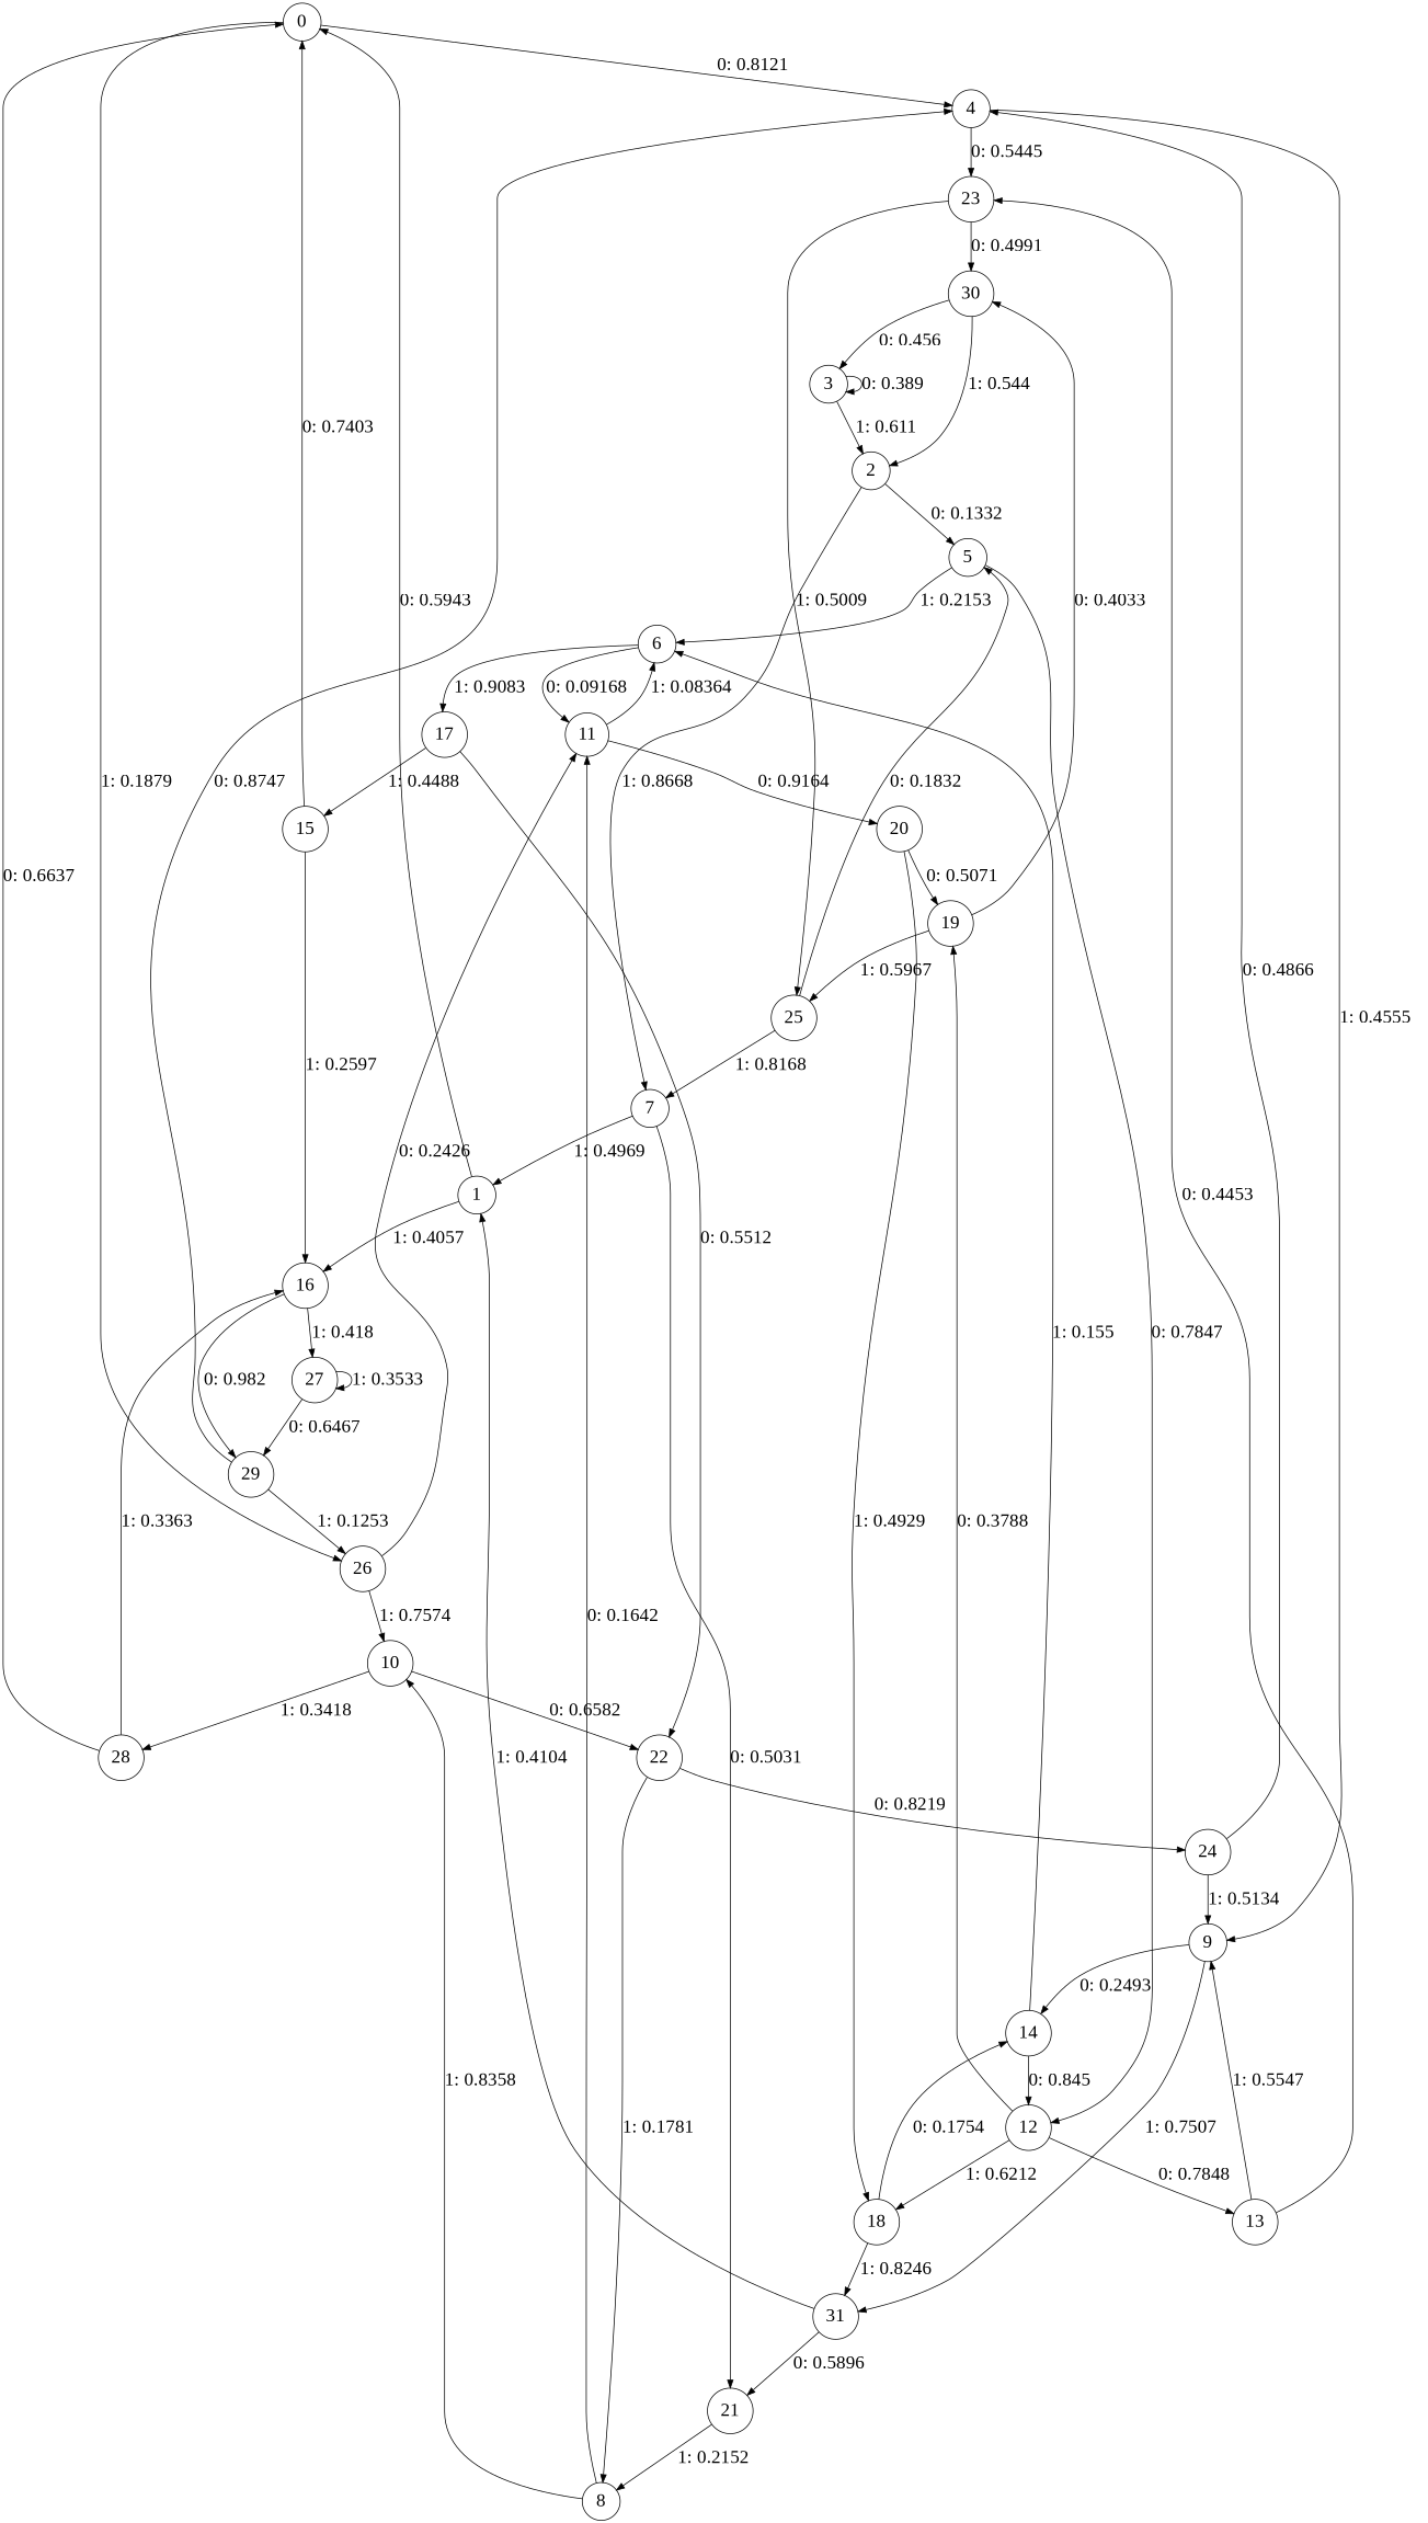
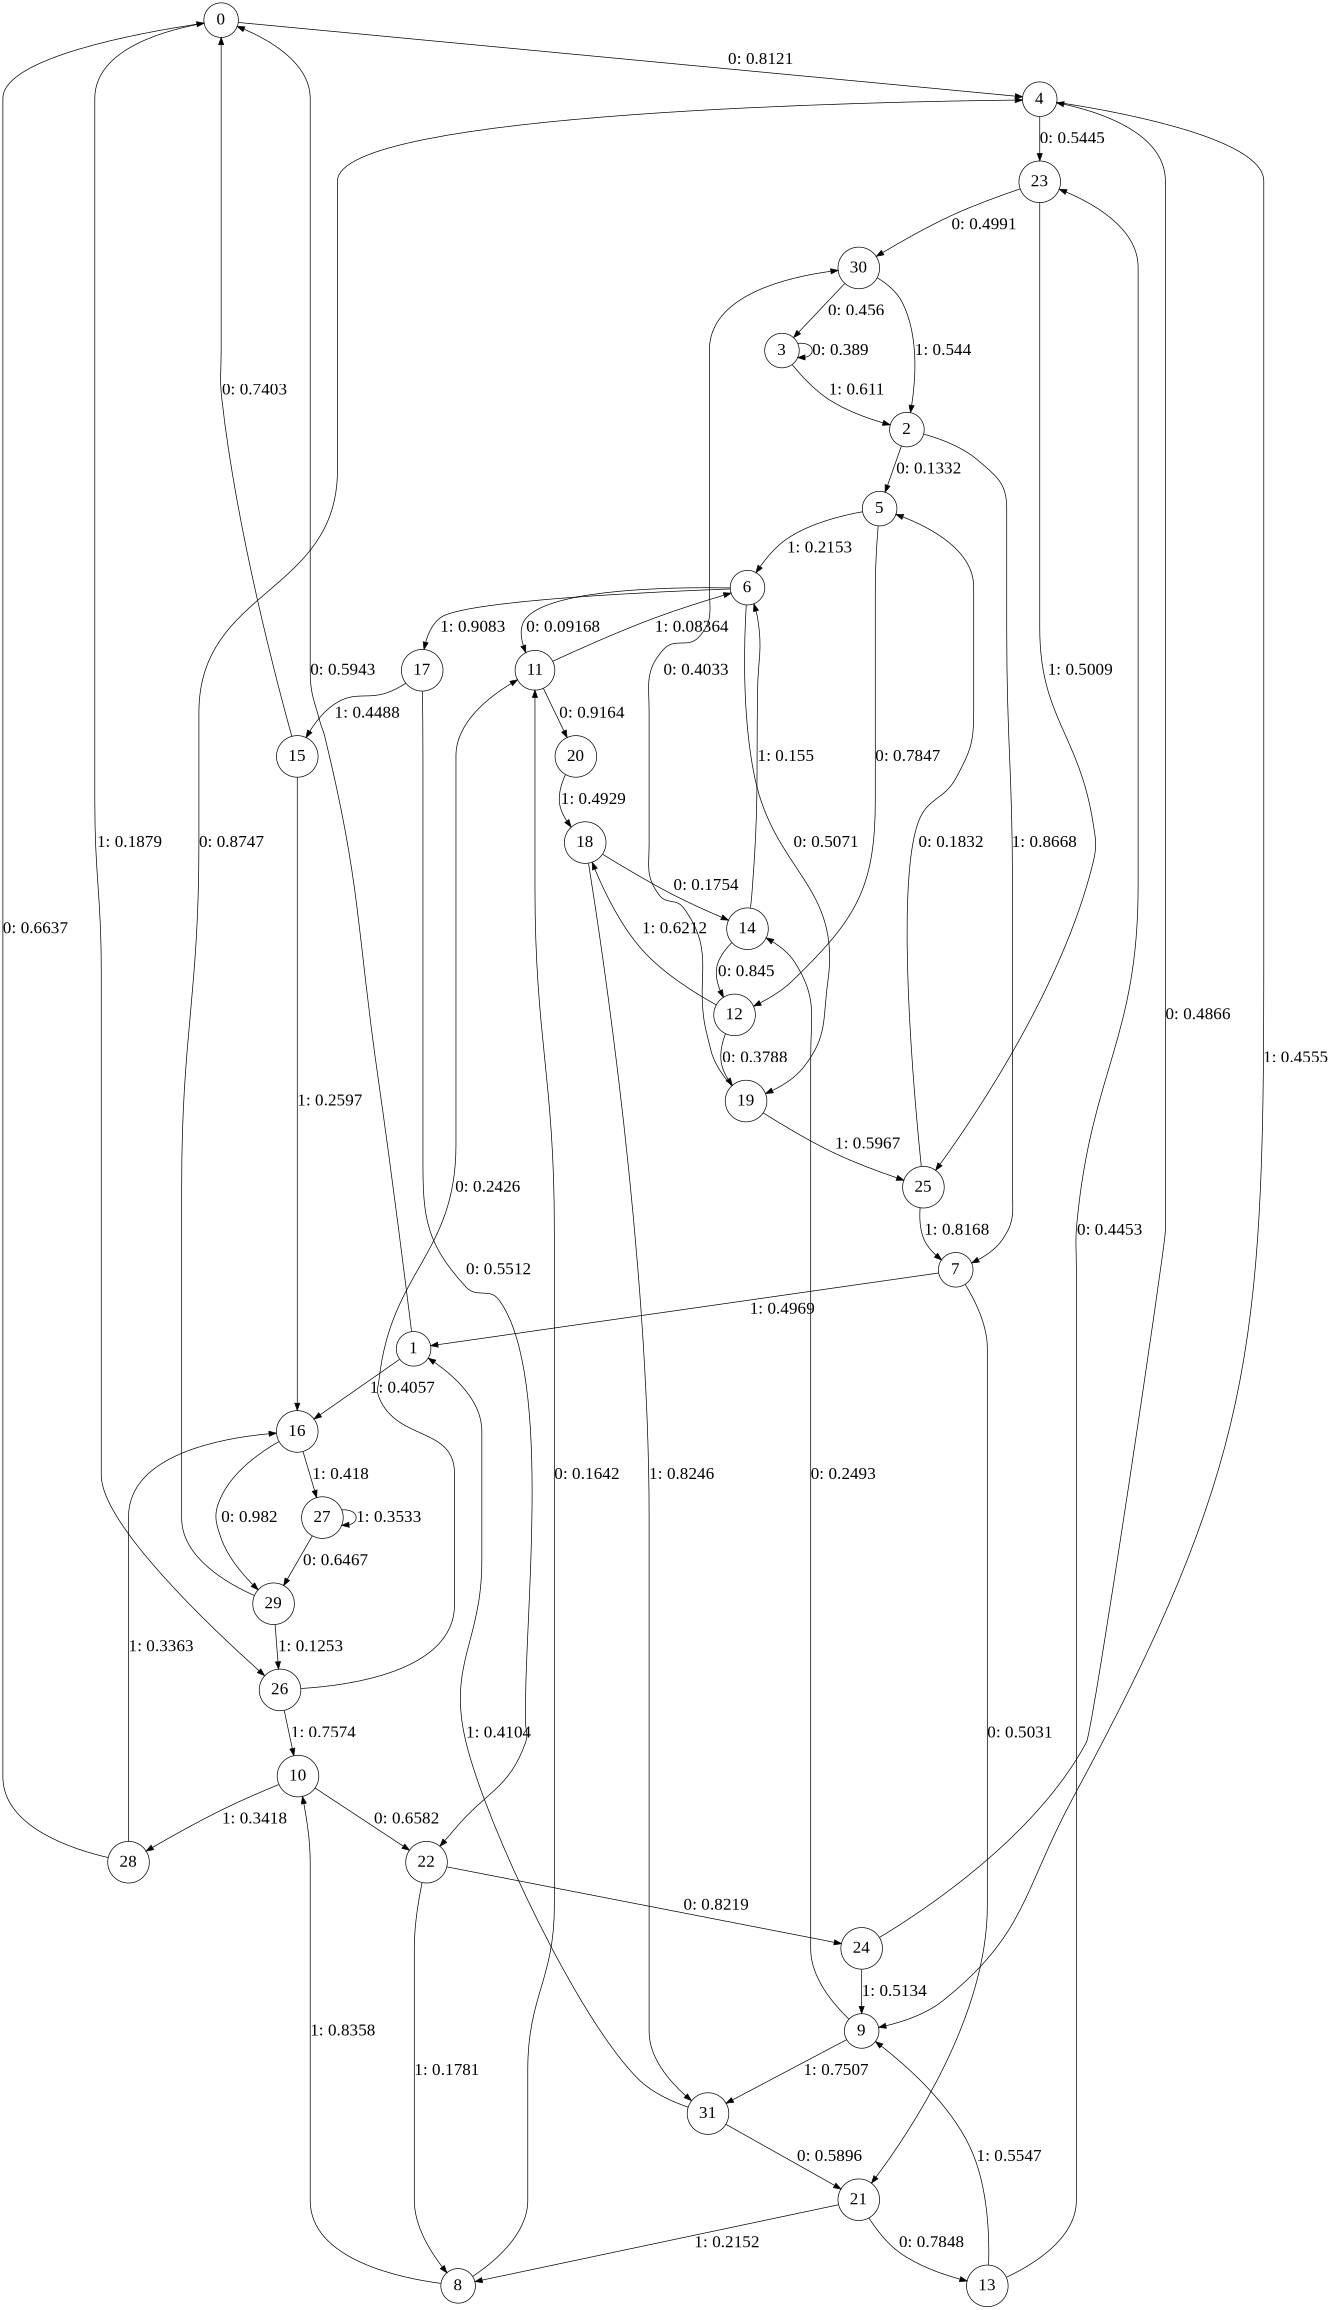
  digraph {
    fontname="Liberation Serif"
    node [fontname="Liberation Serif" fontsize=24 shape=circle]
    edge [fontname="Liberation Serif" fontsize=24]
    0
    4
    26
    23
    9
    11
    10
    30
    25
    14
    31
    6
    20
    22
    28
    1
    16
    29
    27
    2
    5
    7
    12
    21
    19
    18
    17
    8
    13
    3
    15
    24
    0 -> 4 [label="0: 0.8121   "]
    0 -> 26 [label="1: 0.1879   "]
    4 -> 23 [label="0: 0.5445   "]
    4 -> 9 [label="1: 0.4555   "]
    26 -> 11 [label="0: 0.2426   "]
    26 -> 10 [label="1: 0.7574   "]
    23 -> 30 [label="0: 0.4991   "]
    23 -> 25 [label="1: 0.5009   "]
    9 -> 14 [label="0: 0.2493   "]
    9 -> 31 [label="1: 0.7507   "]
    11 -> 6 [label="1: 0.08364  "]
    11 -> 20 [label="0: 0.9164   "]
    10 -> 22 [label="0: 0.6582   "]
    10 -> 28 [label="1: 0.3418   "]
    30 -> 2 [label="1: 0.544    "]
    30 -> 3 [label="0: 0.456    "]
    25 -> 5 [label="0: 0.1832   "]
    25 -> 7 [label="1: 0.8168   "]
    14 -> 6 [label="1: 0.155    "]
    14 -> 12 [label="0: 0.845    "]
    31 -> 1 [label="1: 0.4104   "]
    31 -> 21 [label="0: 0.5896   "]
    6 -> 11 [label="0: 0.09168  "]
    6 -> 17 [label="1: 0.9083   "]
-   20 -> 19 [label="0: 0.5071   "]
+   6 -> 19 [label="0: 0.5071   "]
    20 -> 18 [label="1: 0.4929   "]
    22 -> 8 [label="1: 0.1781   "]
    22 -> 24 [label="0: 0.8219   "]
    28 -> 0 [label="0: 0.6637   "]
    28 -> 16 [label="1: 0.3363   "]
    1 -> 0 [label="0: 0.5943   "]
    1 -> 16 [label="1: 0.4057   "]
    16 -> 29 [label="0: 0.982    "]
    16 -> 27 [label="1: 0.418    "]
    29 -> 4 [label="0: 0.8747   "]
    29 -> 26 [label="1: 0.1253   "]
    27 -> 29 [label="0: 0.6467   "]
    27 -> 27 [label="1: 0.3533   "]
    2 -> 5 [label="0: 0.1332   "]
    2 -> 7 [label="1: 0.8668   "]
    5 -> 6 [label="1: 0.2153   "]
    5 -> 12 [label="0: 0.7847   "]
    7 -> 1 [label="1: 0.4969   "]
    7 -> 21 [label="0: 0.5031   "]
    12 -> 19 [label="0: 0.3788   "]
    12 -> 18 [label="1: 0.6212   "]
    21 -> 8 [label="1: 0.2152   "]
-   12 -> 13 [label="0: 0.7848   "]
+   21 -> 13 [label="0: 0.7848   "]
    19 -> 30 [label="0: 0.4033   "]
    19 -> 25 [label="1: 0.5967   "]
    18 -> 14 [label="0: 0.1754   "]
    18 -> 31 [label="1: 0.8246   "]
    17 -> 22 [label="0: 0.5512   "]
    17 -> 15 [label="1: 0.4488   "]
    8 -> 11 [label="0: 0.1642   "]
    8 -> 10 [label="1: 0.8358   "]
    13 -> 23 [label="0: 0.4453   "]
    13 -> 9 [label="1: 0.5547   "]
    3 -> 2 [label="1: 0.611    "]
    3 -> 3 [label="0: 0.389    "]
    15 -> 0 [label="0: 0.7403   "]
    15 -> 16 [label="1: 0.2597   "]
    24 -> 4 [label="0: 0.4866   "]
    24 -> 9 [label="1: 0.5134   "]
  }
